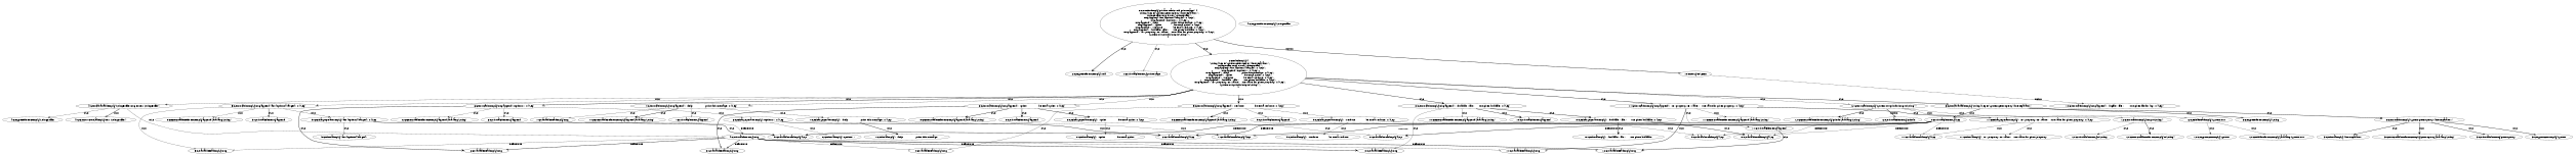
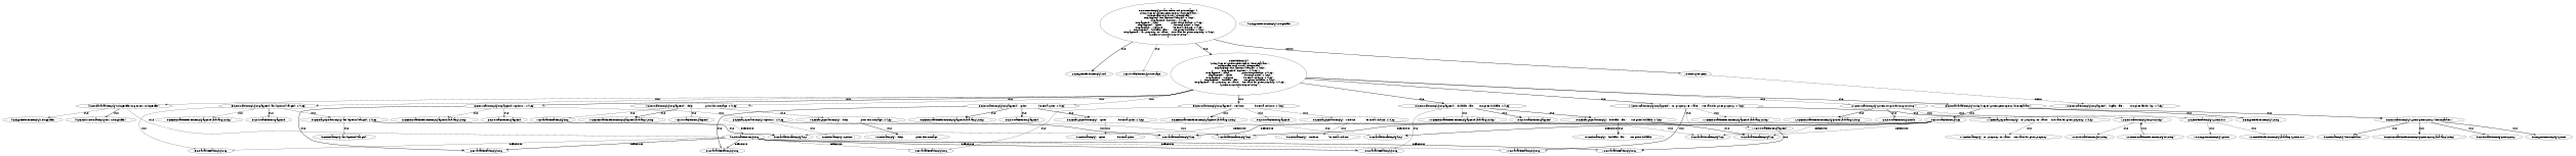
  digraph {
    node [shape=ellipse]
    edge [arrowhead=vee style=solid]
    n1 [label="2:CtTypeReferenceImpl@void"]
    n2 [label="2:CtVirtualElement@printUsage"]
    n3 [label="3:CtTypeReferenceImpl@String"]
    n4 [label="3:CtExecutableReferenceImpl@getProperty(java.lang.String)"]
    n5 [label="3:CtVirtualElement@getProperty"]
    n6 [label="3:CtTypeAccessImpl@System"]
    n7 [label="3:CtLiteralImpl@\"line.separator\""]
    n8 [label="3:CtInvocationImpl@System.getProperty(\"line.separator\")"]
    n9 [label="3:CtVirtualElement@lSep"]
    n10 [label="5:CtVariableReadImpl@lSep"]
    n11 [label="6:CtVariableReadImpl@lSep"]
    n12 [label="7:CtVariableReadImpl@lSep"]
    n13 [label="8:CtVariableReadImpl@lSep"]
    n14 [label="9:CtVariableReadImpl@lSep"]
    n15 [label="10:CtVariableReadImpl@lSep"]
-   n16 [label="11:CtVariableReadImpl@lSep"]
    n17 [label="3:CtLocalVariableImpl@String lSep = System.getProperty(\"line.separator\")"]
    n18 [label="4:CtTypeReferenceImpl@StringBuffer"]
    n19 [label="4:CtTypeReferenceImpl@StringBuffer"]
    n20 [label="4:CtConstructorCallImpl@new StringBuffer()"]
    n21 [label="4:CtVirtualElement@msg"]
    n22 [label="5:CtVariableReadImpl@msg"]
    n23 [label="6:CtVariableReadImpl@msg"]
    n24 [label="8:CtVariableReadImpl@msg"]
    n25 [label="9:CtVariableReadImpl@msg"]
    n26 [label="10:CtVariableReadImpl@msg"]
    n27 [label="11:CtVariableReadImpl@msg"]
    n28 [label="12:CtVariableReadImpl@msg"]
    n29 [label="7:CtVariableReadImpl@msg"]
    n30 [label="4:CtLocalVariableImpl@StringBuffer msg = new StringBuffer()"]
    n31 [label="5:CtExecutableReferenceImpl@append(java.lang.String)"]
    n32 [label="5:CtVirtualElement@append"]
    n33 [label="5:CtLiteralImpl@\"ant [options] [target]\""]
    n34 [label="5:CtBinaryOperatorImpl@\"ant [options] [target]\" + lSep"]
    n35 [label="5:CtInvocationImpl@msg.append(\"ant [options] [target]\" + lSep)"]
    n36 [label="6:CtExecutableReferenceImpl@append(java.lang.String)"]
    n37 [label="6:CtVirtualElement@append"]
    n38 [label="6:CtLiteralImpl@\"Options: \""]
    n39 [label="6:CtBinaryOperatorImpl@\"Options: \" + lSep"]
    n40 [label="6:CtInvocationImpl@msg.append(\"Options: \" + lSep)"]
    n41 [label="7:CtExecutableReferenceImpl@append(java.lang.String)"]
    n42 [label="7:CtVirtualElement@append"]
    n43 [label="7:CtLiteralImpl@\"  -help                  print this message\""]
    n44 [label="7:CtBinaryOperatorImpl@\"  -help                  print this message\" + lSep"]
    n45 [label="7:CtInvocationImpl@msg.append(\"  -help                  print this message\" + lSep)"]
    n46 [label="8:CtExecutableReferenceImpl@append(java.lang.String)"]
    n47 [label="8:CtVirtualElement@append"]
    n48 [label="8:CtLiteralImpl@\"  -quiet                 be extra quiet\""]
    n49 [label="8:CtBinaryOperatorImpl@\"  -quiet                 be extra quiet\" + lSep"]
    n50 [label="8:CtInvocationImpl@msg.append(\"  -quiet                 be extra quiet\" + lSep)"]
    n51 [label="9:CtExecutableReferenceImpl@append(java.lang.String)"]
    n52 [label="9:CtVirtualElement@append"]
    n53 [label="9:CtLiteralImpl@\"  -verbose               be extra verbose\""]
    n54 [label="9:CtBinaryOperatorImpl@\"  -verbose               be extra verbose\" + lSep"]
    n55 [label="9:CtInvocationImpl@msg.append(\"  -verbose               be extra verbose\" + lSep)"]
    n56 [label="10:CtExecutableReferenceImpl@append(java.lang.String)"]
    n57 [label="10:CtVirtualElement@append"]
    n58 [label="10:CtLiteralImpl@\"  -buildfile <file>      use given buildfile\""]
    n59 [label="10:CtBinaryOperatorImpl@\"  -buildfile <file>      use given buildfile\" + lSep"]
    n60 [label="10:CtInvocationImpl@msg.append(\"  -buildfile <file>      use given buildfile\" + lSep)"]
    n61 [label="11:CtExecutableReferenceImpl@append(java.lang.String)"]
    n62 [label="11:CtVirtualElement@append"]
    n63 [label="11:CtLiteralImpl@\"  -D<property>=<value>   use value for given property\""]
    n64 [label="11:CtBinaryOperatorImpl@\"  -D<property>=<value>   use value for given property\" + lSep"]
    n65 [label="11:CtInvocationImpl@msg.append(\"  -D<property>=<value>   use value for given property\" + lSep)"]
    n66 [label="12:CtExecutableReferenceImpl@println(java.lang.String)"]
    n67 [label="12:CtVirtualElement@println"]
    n68 [label="12:CtTypeAccessImpl@System"]
    n69 [label="12:CtFieldReadImpl@System.out"]
    n70 [label="12:CtFieldReferenceImpl@java.lang.System.out"]
    n71 [label="12:CtExecutableReferenceImpl@toString()"]
    n72 [label="12:CtVirtualElement@toString"]
    n73 [label="12:CtInvocationImpl@msg.toString()"]
    n74 [label="12:CtInvocationImpl@System.out.println(msg.toString())"]
    n75 [label="2:CtBlockImpl@\{\n    String lSep = System.getProperty(\"line.separator\");\n    StringBuffer msg = new StringBuffer();\n    msg.append(\"ant [options] [target]\" + lSep);\n    msg.append(\"Options: \" + lSep);\n    msg.append(\"  -help                  print this message\" + lSep);\n    msg.append(\"  -quiet                 be extra quiet\" + lSep);\n    msg.append(\"  -verbose               be extra verbose\" + lSep);\n    msg.append(\"  -buildfile <file>      use given buildfile\" + lSep);\n    msg.append(\"  -D<property>=<value>   use value for given property\" + lSep);\n    System.out.println(msg.toString());\n\}"]
    n76 [label="2:CtMethodImpl@private static void printUsage() \{\n    String lSep = System.getProperty(\"line.separator\");\n    StringBuffer msg = new StringBuffer();\n    msg.append(\"ant [options] [target]\" + lSep);\n    msg.append(\"Options: \" + lSep);\n    msg.append(\"  -help                  print this message\" + lSep);\n    msg.append(\"  -quiet                 be extra quiet\" + lSep);\n    msg.append(\"  -verbose               be extra verbose\" + lSep);\n    msg.append(\"  -buildfile <file>      use given buildfile\" + lSep);\n    msg.append(\"  -D<property>=<value>   use value for given property\" + lSep);\n    System.out.println(msg.toString());\n\}"]
    n77 [label="10:Insert@INSERT"]
    n78 [label="10:CtInvocationImpl@msg.append(\"  -logfile <file>        use given file for log\" + lSep)"]
    n8 -> n4 [label=AST style=bold]
    n8 -> n5 [arrowhead=onormal label=AST style=bold]
    n8 -> n6 [arrowhead=onormal label=AST style=bold]
    n8 -> n7 [arrowhead=onormal label=AST style=bold]
-   n9 -> n10 [label="Define-Use" style=bold]
+   n9 -> n10 [label="Define-Use"]
    n9 -> n11 [label="Define-Use" style=bold]
-   n9 -> n12 [arrowhead=onormal label="Use-Use" style=bold]
+   n9 -> n12 [arrowhead=onormal label="Define-Use" style=bold]
    n9 -> n13 [label="Define-Use" style=bold]
    n9 -> n14 [label="Define-Use"]
    n9 -> n15 [label="Define-Use"]
-   n9 -> n16 [arrowhead=onormal label="Define-Use"]
    n17 -> n3 [arrowhead=onormal label=AST style=bold]
    n17 -> n8 [label=AST style=bold]
    n17 -> n9 [label=AST style=bold]
    n21 -> n22 [arrowhead=onormal label="Define-Use"]
    n21 -> n23 [arrowhead=onormal label="Define-Use" style=bold]
    n21 -> n24 [arrowhead=onormal label="Define-Use" style=bold]
    n21 -> n25 [arrowhead=onormal label="Define-Use"]
    n21 -> n26 [label="Define-Use" style=bold]
    n21 -> n27 [arrowhead=onormal label="Define-Use"]
    n21 -> n28 [arrowhead=onormal label="Define-Use" style=bold]
    n29 -> n21 [label="Define-Use"]
    n30 -> n18 [label=AST]
    n30 -> n20 [arrowhead=onormal label=AST style=bold]
    n30 -> n21 [arrowhead=onormal label=AST]
    n34 -> n10 [label=AST style=bold]
    n34 -> n33 [arrowhead=onormal label=AST]
    n35 -> n22 [arrowhead=onormal label=AST]
    n35 -> n31 [arrowhead=onormal label=AST]
    n35 -> n32 [arrowhead=onormal label=AST style=bold]
    n35 -> n34 [label=AST]
    n39 -> n11 [label=AST style=bold]
    n39 -> n38 [arrowhead=onormal label=AST]
    n40 -> n23 [label=AST style=bold]
    n40 -> n36 [label=AST]
    n40 -> n37 [label=AST]
    n40 -> n39 [arrowhead=onormal label=AST]
    n44 -> n12 [label=AST]
    n44 -> n43 [label=AST style=bold]
    n45 -> n29 [arrowhead=onormal label=AST]
    n45 -> n41 [label=AST style=bold]
    n45 -> n42 [arrowhead=onormal label=AST]
    n45 -> n44 [label=AST]
    n49 -> n13 [arrowhead=onormal label=AST]
    n49 -> n48 [label=AST]
    n50 -> n24 [arrowhead=onormal label=AST style=bold]
    n50 -> n46 [label=AST style=bold]
    n50 -> n47 [label=AST style=bold]
    n50 -> n49 [label=AST style=bold]
    n54 -> n14 [label=AST]
    n54 -> n53 [label=AST]
    n55 -> n25 [arrowhead=onormal label=AST]
    n55 -> n51 [label=AST style=bold]
    n55 -> n52 [arrowhead=onormal label=AST]
    n55 -> n54 [arrowhead=onormal label=AST]
    n59 -> n15 [label=AST style=bold]
    n59 -> n58 [label=AST style=bold]
    n60 -> n26 [arrowhead=onormal label=AST]
    n60 -> n56 [arrowhead=onormal label=AST]
    n60 -> n57 [label=AST style=bold]
    n60 -> n59 [label=AST style=bold]
    n62 -> n28 [label=AST style=bold]
-   n64 -> n16 [arrowhead=onormal label=AST]
    n64 -> n63 [label=AST]
    n65 -> n27 [arrowhead=onormal label=AST style=bold]
    n65 -> n61 [label=AST]
    n65 -> n62 [label=AST]
    n65 -> n64 [arrowhead=onormal label=AST style=bold]
    n69 -> n68 [label=AST]
    n69 -> n70 [arrowhead=onormal label=AST]
-   n73 -> n71 [label=AST style=bold]
+   n71 -> n73 [label=AST style=bold]
    n73 -> n72 [label=AST]
    n74 -> n66 [label=AST style=bold]
-   n74 -> n67 [arrowhead=onormal label=Action style=bold]
+   n74 -> n67 [arrowhead=onormal label=AST style=bold]
    n74 -> n69 [arrowhead=onormal label=AST]
    n74 -> n73 [arrowhead=onormal label=AST]
    n75 -> n17 [arrowhead=onormal label=AST style=bold]
    n75 -> n30 [label=AST]
    n75 -> n35 [label=AST]
    n75 -> n40 [arrowhead=onormal label=AST style=bold]
    n75 -> n45 [label=AST]
    n75 -> n50 [arrowhead=onormal label=AST]
    n75 -> n55 [label=AST style=bold]
    n75 -> n60 [label=AST style=bold]
    n75 -> n65 [arrowhead=onormal label=AST style=bold]
    n75 -> n74 [arrowhead=onormal label=AST]
    n76 -> n1 [label=AST style=bold]
    n76 -> n2 [arrowhead=onormal label=AST]
    n76 -> n75 [label=AST style=bold]
    n76 -> n77 [arrowhead=onormal label=Action style=bold]
    n77 -> n78 [label=Action]
  }
